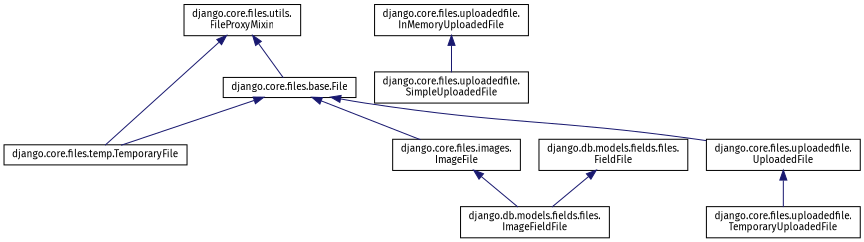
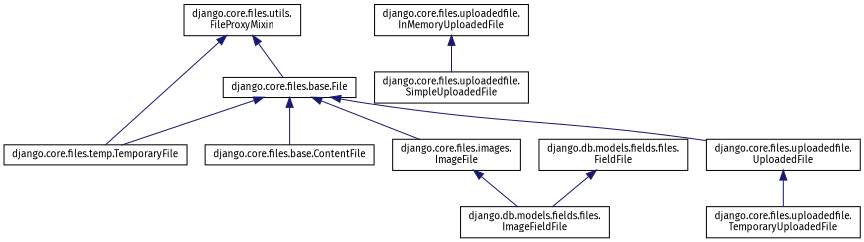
  digraph {
    fontname="Fira Sans"
    rankdir=TB
    node [color=black fillcolor=white fontname="Fira Sans" fontsize=10 shape=record style=filled]
    edge [color=midnightblue dir=back fontname="Fira Sans" fontsize=10 labelfontname=Helvetica labelfontsize=10 style=solid]
    n1 [height=0.2 label="django.core.files.utils.\lFileProxyMixin" width=0.4]
    n2 [height=0.2 label="django.core.files.base.File" width=0.4]
    n3 [height=0.2 label="django.core.files.temp.TemporaryFile" width=0.4]
+   n4 [height=0.2 label="django.core.files.base.ContentFile" width=0.4]
    n5 [height=0.2 label="django.core.files.images.\lImageFile" width=0.4]
    n6 [height=0.2 label="django.core.files.uploadedfile.\lUploadedFile" width=0.4]
    n7 [height=0.2 label="django.db.models.fields.files.\lImageFieldFile" width=0.4]
    n8 [height=0.2 label="django.core.files.uploadedfile.\lTemporaryUploadedFile" width=0.4]
    n9 [height=0.2 label="django.db.models.fields.files.\lFieldFile" width=0.4]
    n10 [height=0.2 label="django.core.files.uploadedfile.\lInMemoryUploadedFile" width=0.4]
    n11 [height=0.2 label="django.core.files.uploadedfile.\lSimpleUploadedFile" width=0.4]
    n1 -> n2
    n1 -> n3
    n2 -> n3
+   n2 -> n4
    n2 -> n5
    n2 -> n6
    n5 -> n7
    n6 -> n8
    n9 -> n7
    n10 -> n11
  }
